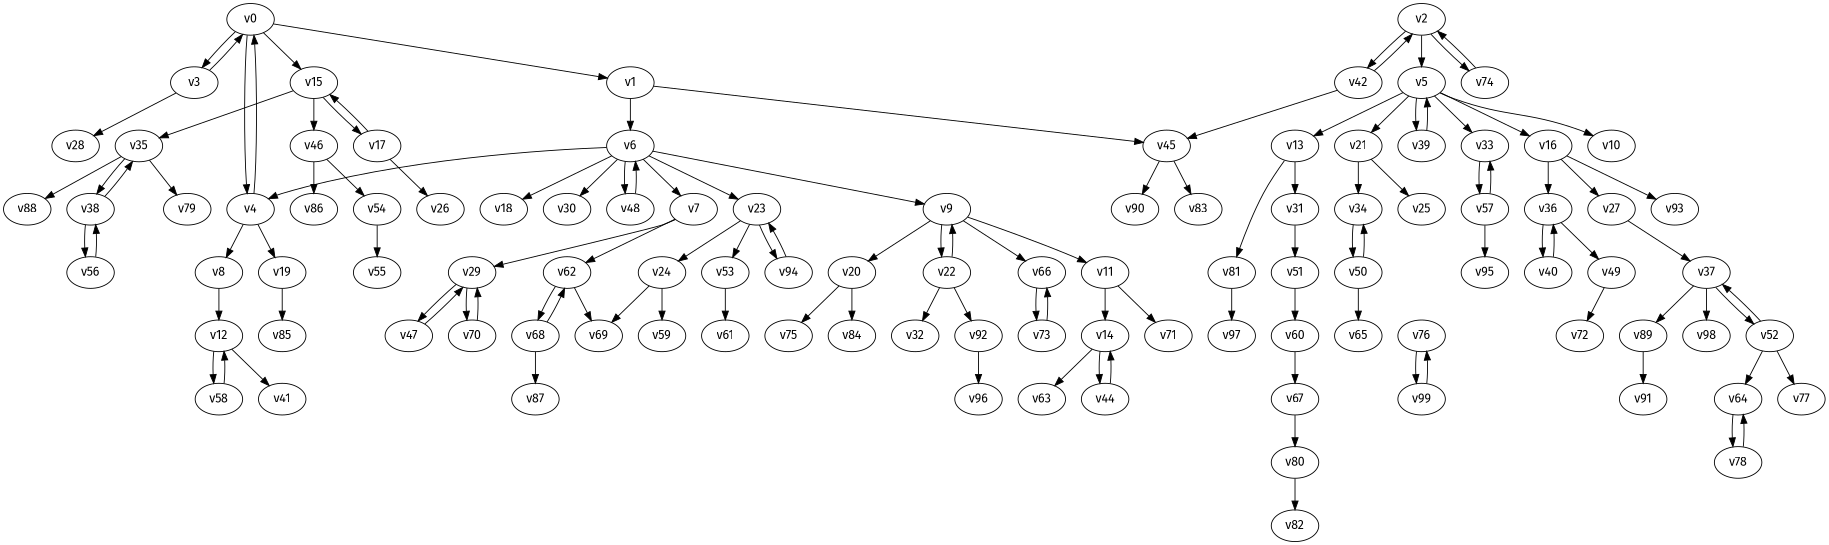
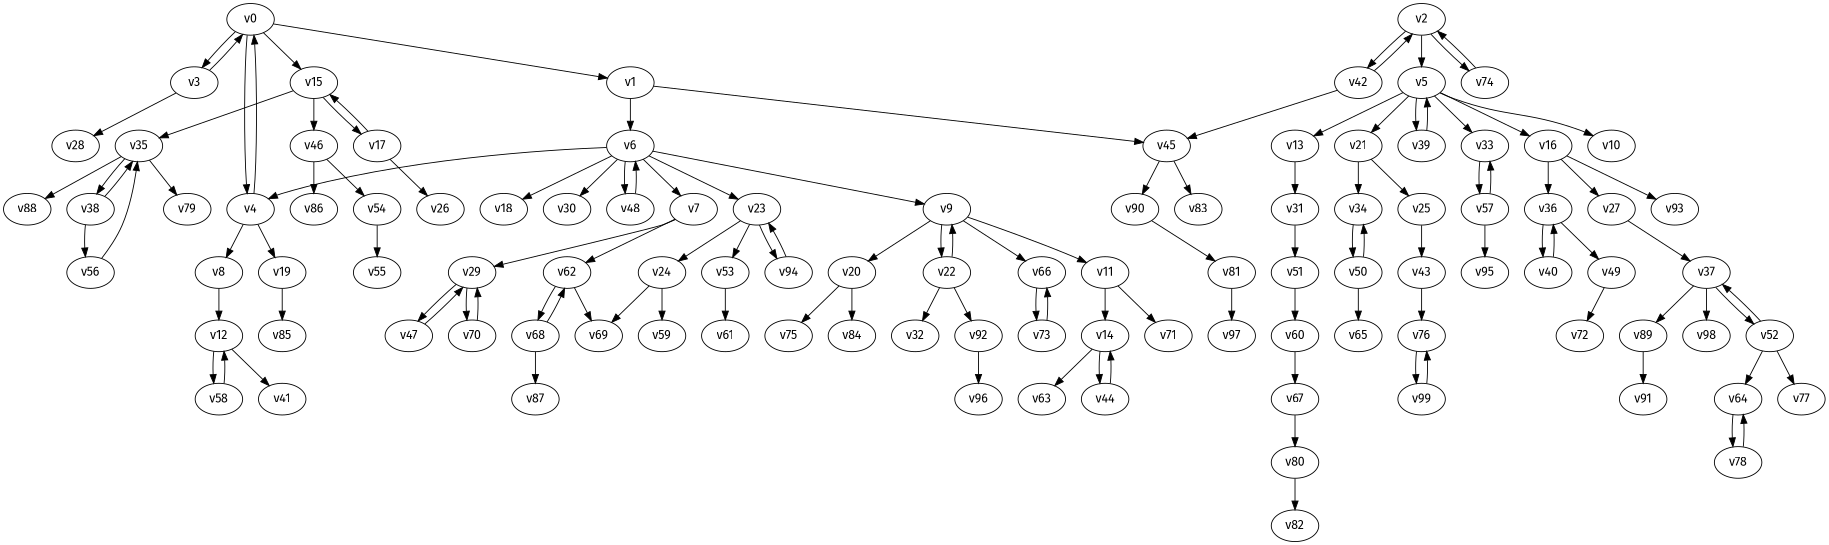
  digraph {
    fontname="Fira Sans"
    node [fontname="Fira Sans" player=0 weight=8]
    edge [fontname="Fira Sans"]
    v0 [weight=11]
    v1 [player=1 weight=-1]
    v3 [player=1 weight=13]
    v4 [weight=9]
    v15 [player=1 weight=10]
    v6 [weight=10]
    v45 [player=1 weight=14]
    v28 [weight=2]
    v8 [weight=12]
    v19 [player=1]
    v17 [player=1 weight=13]
    v35 [player=1 weight=11]
    v46 [weight=10]
    v2 [weight=6]
    v5 [player=1 weight=2]
    v42 [weight=5]
    v74 [weight=7]
    v7 [player=1 weight=12]
    v9 [player=1 weight=0]
    v18 [weight=11]
    v23 [player=1 weight=7]
    v30 [weight=13]
    v48 [weight=10]
    v10 [weight=12]
    v13 [player=1 weight=9]
    v16 [weight=1]
    v21 [player=1 weight=14]
    v33 [player=1 weight=3]
    v39 [player=1 weight=13]
    v12 [weight=5]
    v85 [player=1 weight=2]
    v31 [player=1]
    v81 [player=1 weight=11]
    v27 [player=1]
    v36 [weight=17]
    v93 [player=1 weight=11]
    v25 [player=1 weight=3]
    v34 [weight=7]
    v57 [player=1 weight=-3]
    v29 [player=1]
    v62
    v11 [player=1 weight=5]
    v20 [weight=7]
    v22 [weight=3]
    v66 [weight=13]
    v24 [weight=17]
    v53 [player=1 weight=17]
    v94 [weight=3]
    v47 [player=1 weight=4]
    v70 [weight=11]
    v69 [player=1 weight=10]
    v68 [weight=7]
    v41 [player=1 weight=9]
    v58 [weight=3]
    v14 [weight=0]
    v71 [player=1 weight=15]
    v75 [player=1 weight=11]
    v84 [weight=1]
    v32 [weight=-1]
    v92
    v73 [player=1 weight=5]
    v44 [weight=10]
    v63 [player=1 weight=9]
    v51 [player=1 weight=3]
    v97 [player=1 weight=2]
    v26
    v38
    v79 [player=1 weight=6]
    v88 [weight=2]
    v54 [weight=4]
    v86 [weight=6]
    v37 [player=1 weight=5]
    v40 [weight=13]
    v49 [player=1 weight=15]
+   v43 [player=1 weight=6]
    v50 [weight=9]
    v96 [weight=12]
    v59 [player=1 weight=13]
    v61 [player=1]
    v76 [weight=10]
    v52 [weight=0]
    v89 [player=1 weight=2]
    v98
    v60 [weight=5]
    v95 [player=1 weight=3]
    v65 [player=1 weight=7]
    v56 [weight=9]
    v72 [weight=17]
    v64 [weight=2]
    v77 [player=1 weight=18]
    v91 [player=1]
    v83 [player=1 weight=17]
    v90 [weight=7]
    v99 [player=1 weight=4]
    v55 [player=1 weight=4]
    v67 [player=1 weight=14]
    v78 [weight=5]
    v80 [weight=7]
    v87 [player=1 weight=9]
    v82 [weight=0]
    v0 -> v1
    v0 -> v3
    v0 -> v4
    v0 -> v15
    v1 -> v6
    v1 -> v45
    v3 -> v0
    v3 -> v28
    v4 -> v0
    v4 -> v8
    v4 -> v19
    v15 -> v17
    v15 -> v35
    v15 -> v46
    v6 -> v4
    v6 -> v7
    v6 -> v9
    v6 -> v18
    v6 -> v23
    v6 -> v30
    v6 -> v48
    v45 -> v83
    v45 -> v90
    v8 -> v12
    v19 -> v85
    v17 -> v15
    v17 -> v26
    v35 -> v38
    v35 -> v79
    v35 -> v88
    v46 -> v54
    v46 -> v86
    v2 -> v5
    v2 -> v42
    v2 -> v74
    v5 -> v10
    v5 -> v13
    v5 -> v16
    v5 -> v21
    v5 -> v33
    v5 -> v39
    v42 -> v45
    v42 -> v2
    v74 -> v2
    v7 -> v29
    v7 -> v62
    v9 -> v11
    v9 -> v20
    v9 -> v22
    v9 -> v66
    v23 -> v24
    v23 -> v53
    v23 -> v94
    v48 -> v6
    v13 -> v31
-   v13 -> v81
+   v90 -> v81
    v16 -> v27
    v16 -> v36
    v16 -> v93
    v21 -> v25
    v21 -> v34
    v33 -> v57
    v39 -> v5
    v12 -> v41
    v12 -> v58
    v31 -> v51
    v81 -> v97
    v27 -> v37
    v36 -> v40
    v36 -> v49
+   v25 -> v43
    v34 -> v50
    v57 -> v33
    v57 -> v95
    v29 -> v47
    v29 -> v70
    v62 -> v69
    v62 -> v68
    v11 -> v14
    v11 -> v71
    v20 -> v75
    v20 -> v84
    v22 -> v9
    v22 -> v32
    v22 -> v92
    v66 -> v73
    v24 -> v69
    v24 -> v59
    v53 -> v61
    v94 -> v23
    v47 -> v29
    v70 -> v29
    v68 -> v62
    v68 -> v87
    v58 -> v12
    v14 -> v44
    v14 -> v63
    v92 -> v96
    v73 -> v66
    v44 -> v14
    v51 -> v60
    v38 -> v35
    v38 -> v56
    v54 -> v55
    v37 -> v52
    v37 -> v89
    v37 -> v98
    v40 -> v36
    v49 -> v72
+   v43 -> v76
    v50 -> v34
    v50 -> v65
    v76 -> v99
    v52 -> v37
    v52 -> v64
    v52 -> v77
    v89 -> v91
    v60 -> v67
-   v56 -> v38
+   v56 -> v35
    v64 -> v78
    v99 -> v76
    v67 -> v80
    v78 -> v64
    v80 -> v82
  }
